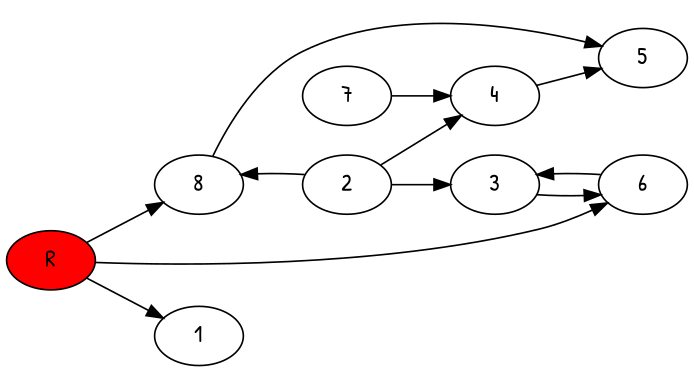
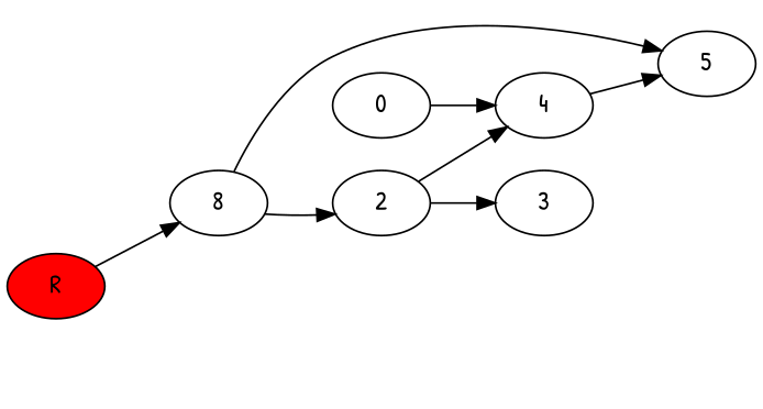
  digraph {
    fontname="Patrick Hand"
    rankdir=LR
    node [fontname="Patrick Hand"]
    edge [fontname="Patrick Hand"]
-   7
+   7 [label=0]
    4
    2
    3
    5
-   6
    8
    R [fillcolor="#ff0000" style=filled]
-   1
    7 -> 4
    4 -> 5
    2 -> 4
    2 -> 3
-   3 -> 6
-   6 -> 3
-   2 -> 8
+   8 -> 2
    8 -> 5
-   R -> 6
    R -> 8
-   R -> 1
  }
